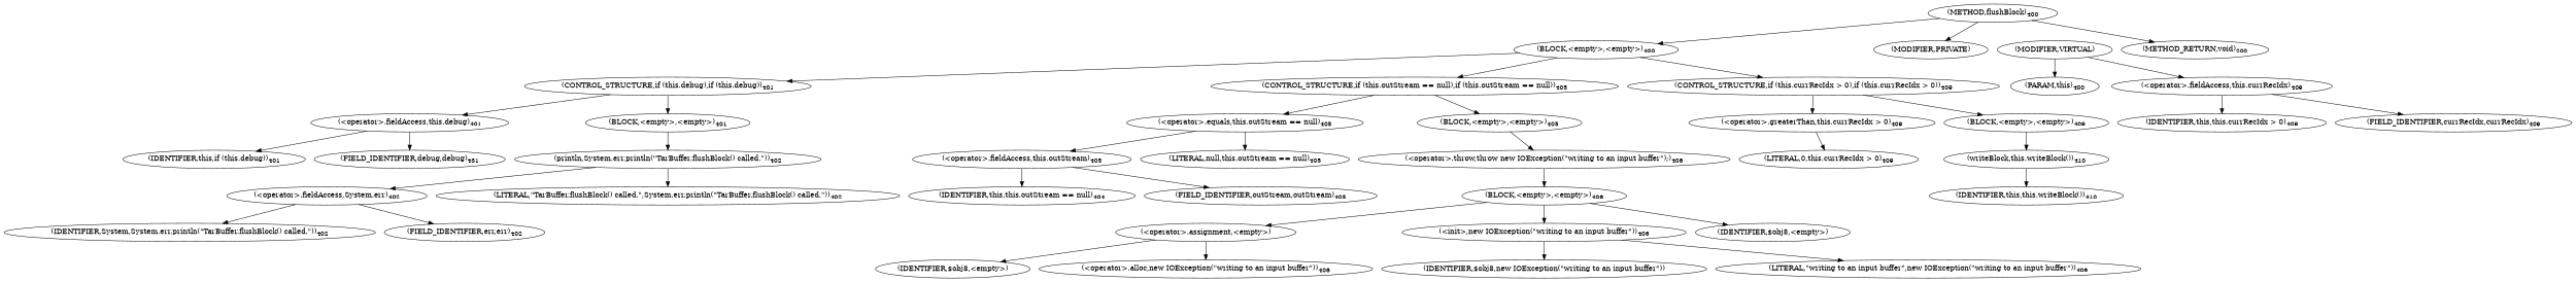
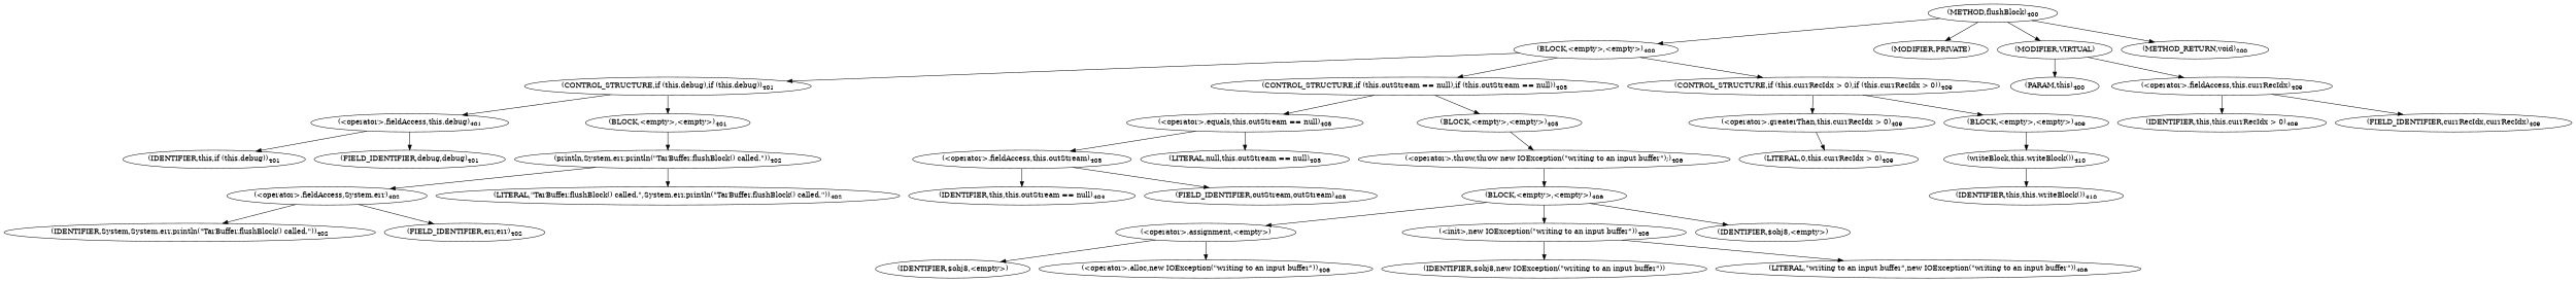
  digraph {
    n1 [label=<(METHOD,flushBlock)<SUB>400</SUB>>]
    n2 [label=<(BLOCK,&lt;empty&gt;,&lt;empty&gt;)<SUB>400</SUB>>]
    n3 [label=<(MODIFIER,PRIVATE)>]
    n4 [label=<(MODIFIER,VIRTUAL)>]
    n5 [label=<(METHOD_RETURN,void)<SUB>200</SUB>>]
    n6 [label=<(PARAM,this)<SUB>400</SUB>>]
    n7 [label=<(CONTROL_STRUCTURE,if (this.debug),if (this.debug))<SUB>401</SUB>>]
    n8 [label=<(CONTROL_STRUCTURE,if (this.outStream == null),if (this.outStream == null))<SUB>405</SUB>>]
    n9 [label=<(CONTROL_STRUCTURE,if (this.currRecIdx &gt; 0),if (this.currRecIdx &gt; 0))<SUB>409</SUB>>]
    n10 [label=<(&lt;operator&gt;.fieldAccess,this.currRecIdx)<SUB>409</SUB>>]
    n11 [label=<(&lt;operator&gt;.fieldAccess,this.debug)<SUB>401</SUB>>]
    n12 [label=<(BLOCK,&lt;empty&gt;,&lt;empty&gt;)<SUB>401</SUB>>]
    n13 [label=<(&lt;operator&gt;.equals,this.outStream == null)<SUB>405</SUB>>]
    n14 [label=<(BLOCK,&lt;empty&gt;,&lt;empty&gt;)<SUB>405</SUB>>]
    n15 [label=<(&lt;operator&gt;.greaterThan,this.currRecIdx &gt; 0)<SUB>409</SUB>>]
    n16 [label=<(BLOCK,&lt;empty&gt;,&lt;empty&gt;)<SUB>409</SUB>>]
    n17 [label=<(IDENTIFIER,this,if (this.debug))<SUB>401</SUB>>]
-   n18 [label=<(FIELD_IDENTIFIER,debug,debug)<SUB>431</SUB>>]
+   n18 [label=<(FIELD_IDENTIFIER,debug,debug)<SUB>401</SUB>>]
    n19 [label=<(println,System.err.println(&quot;TarBuffer.flushBlock() called.&quot;))<SUB>402</SUB>>]
    n20 [label=<(&lt;operator&gt;.fieldAccess,System.err)<SUB>402</SUB>>]
    n21 [label=<(LITERAL,&quot;TarBuffer.flushBlock() called.&quot;,System.err.println(&quot;TarBuffer.flushBlock() called.&quot;))<SUB>402</SUB>>]
    n22 [label=<(IDENTIFIER,System,System.err.println(&quot;TarBuffer.flushBlock() called.&quot;))<SUB>402</SUB>>]
    n23 [label=<(FIELD_IDENTIFIER,err,err)<SUB>402</SUB>>]
    n24 [label=<(&lt;operator&gt;.fieldAccess,this.outStream)<SUB>405</SUB>>]
    n25 [label=<(LITERAL,null,this.outStream == null)<SUB>405</SUB>>]
    n26 [label=<(&lt;operator&gt;.throw,throw new IOException(&quot;writing to an input buffer&quot;);)<SUB>406</SUB>>]
    n27 [label=<(IDENTIFIER,this,this.outStream == null)<SUB>404</SUB>>]
    n28 [label=<(FIELD_IDENTIFIER,outStream,outStream)<SUB>405</SUB>>]
    n29 [label=<(BLOCK,&lt;empty&gt;,&lt;empty&gt;)<SUB>406</SUB>>]
    n30 [label=<(&lt;operator&gt;.assignment,&lt;empty&gt;)>]
    n31 [label=<(&lt;init&gt;,new IOException(&quot;writing to an input buffer&quot;))<SUB>406</SUB>>]
    n32 [label=<(IDENTIFIER,$obj8,&lt;empty&gt;)>]
    n33 [label=<(IDENTIFIER,$obj8,&lt;empty&gt;)>]
    n34 [label=<(&lt;operator&gt;.alloc,new IOException(&quot;writing to an input buffer&quot;))<SUB>406</SUB>>]
    n35 [label=<(IDENTIFIER,$obj8,new IOException(&quot;writing to an input buffer&quot;))>]
    n36 [label=<(LITERAL,&quot;writing to an input buffer&quot;,new IOException(&quot;writing to an input buffer&quot;))<SUB>406</SUB>>]
    n37 [label=<(LITERAL,0,this.currRecIdx &gt; 0)<SUB>409</SUB>>]
    n38 [label=<(writeBlock,this.writeBlock())<SUB>410</SUB>>]
    n39 [label=<(IDENTIFIER,this,this.currRecIdx &gt; 0)<SUB>409</SUB>>]
    n40 [label=<(FIELD_IDENTIFIER,currRecIdx,currRecIdx)<SUB>409</SUB>>]
    n41 [label=<(IDENTIFIER,this,this.writeBlock())<SUB>410</SUB>>]
    n1 -> n2
    n1 -> n3
+   n1 -> n4
    n1 -> n5
    n2 -> n7
    n2 -> n8
    n2 -> n9
    n4 -> n6
    n4 -> n10
    n7 -> n11
    n7 -> n12
    n8 -> n13
    n8 -> n14
    n9 -> n15
    n9 -> n16
    n10 -> n39
    n10 -> n40
    n11 -> n17
    n11 -> n18
    n12 -> n19
    n13 -> n24
    n13 -> n25
    n14 -> n26
    n15 -> n37
    n16 -> n38
    n19 -> n20
    n19 -> n21
    n20 -> n22
    n20 -> n23
    n24 -> n27
    n24 -> n28
    n26 -> n29
    n29 -> n30
    n29 -> n31
    n29 -> n32
    n30 -> n33
    n30 -> n34
    n31 -> n35
    n31 -> n36
    n38 -> n41
  }
